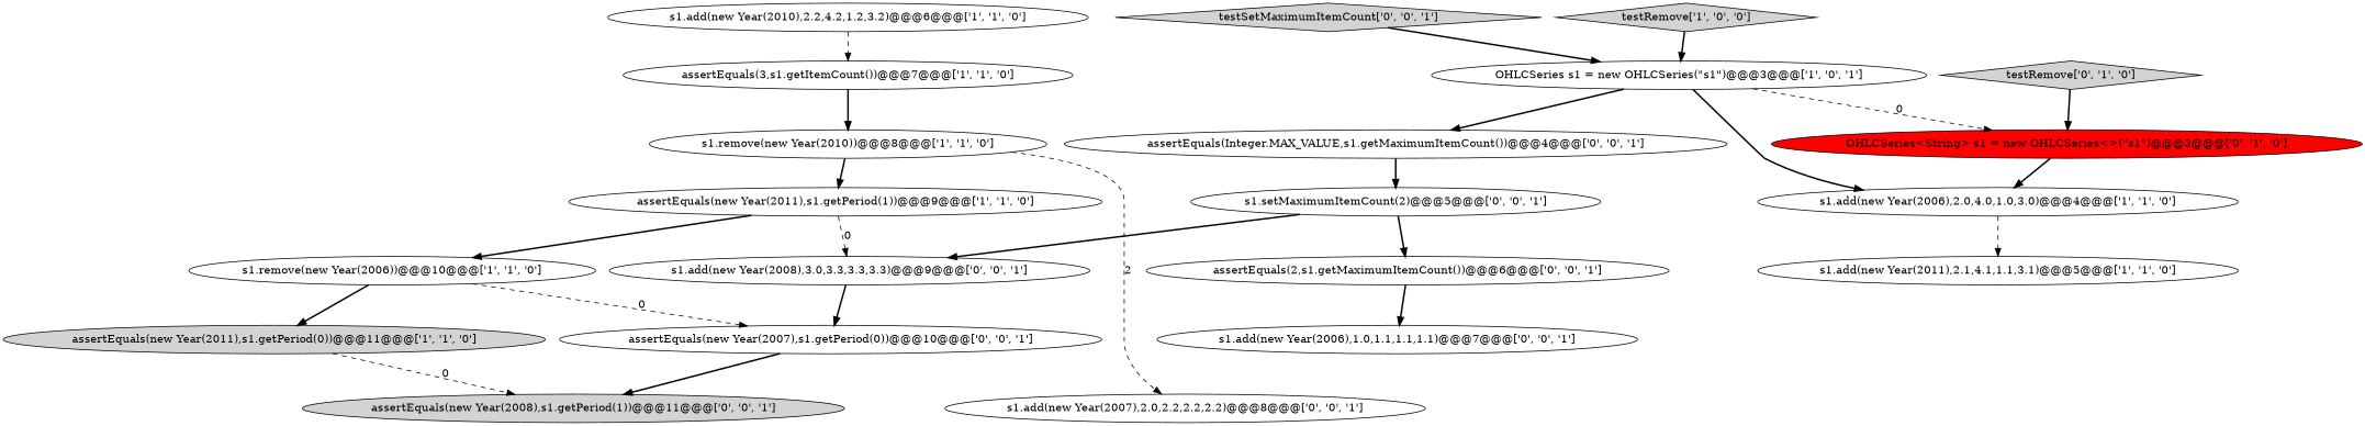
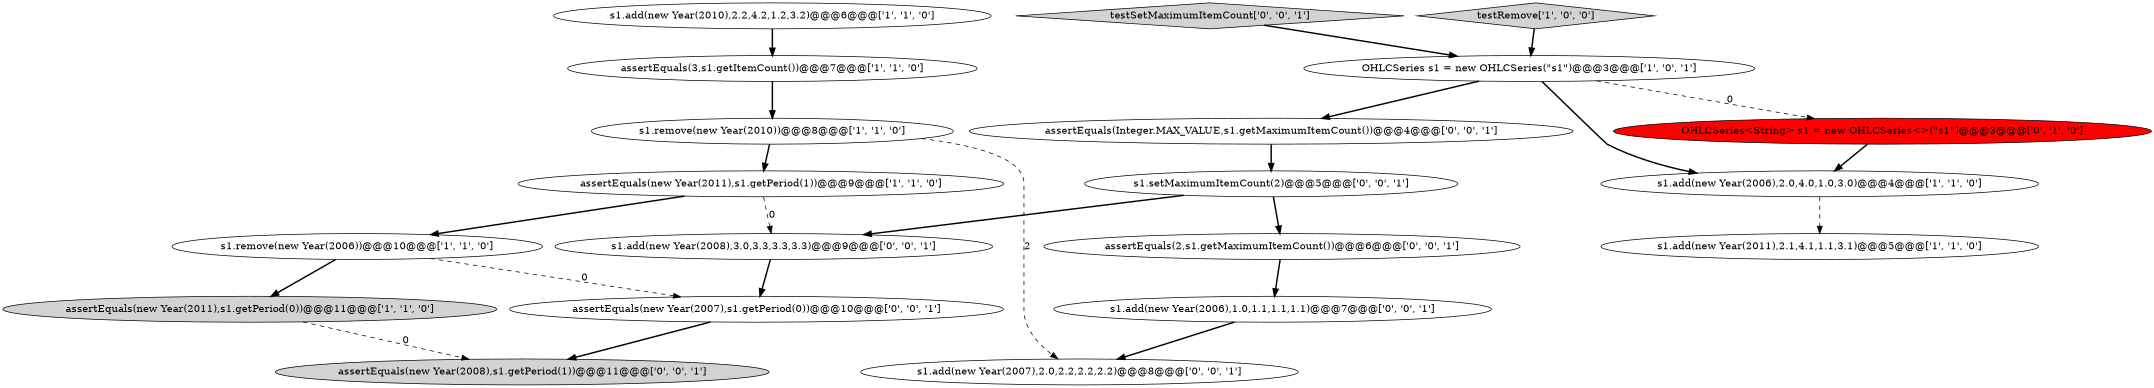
  digraph {
    node [fillcolor=white shape=ellipse style=filled]
    edge [style=bold]
    n1 [fillcolor=lightgray label="testRemove['1', '0', '0']" shape=diamond]
    n2 [label="OHLCSeries s1 = new OHLCSeries(\"s1\")@@@3@@@['1', '0', '1']"]
    n3 [label="assertEquals(Integer.MAX_VALUE,s1.getMaximumItemCount())@@@4@@@['0', '0', '1']"]
    n4 [fillcolor=red label="OHLCSeries<String> s1 = new OHLCSeries<>(\"s1\")@@@3@@@['0', '1', '0']"]
    n5 [label="s1.add(new Year(2006),2.0,4.0,1.0,3.0)@@@4@@@['1', '1', '0']"]
    n6 [label="s1.add(new Year(2006),1.0,1.1,1.1,1.1)@@@7@@@['0', '0', '1']"]
    n7 [label="s1.add(new Year(2007),2.0,2.2,2.2,2.2)@@@8@@@['0', '0', '1']"]
    n8 [fillcolor=lightgray label="assertEquals(new Year(2011),s1.getPeriod(0))@@@11@@@['1', '1', '0']"]
    n9 [fillcolor=lightgray label="assertEquals(new Year(2008),s1.getPeriod(1))@@@11@@@['0', '0', '1']"]
    n10 [label="s1.setMaximumItemCount(2)@@@5@@@['0', '0', '1']"]
    n11 [label="s1.add(new Year(2011),2.1,4.1,1.1,3.1)@@@5@@@['1', '1', '0']"]
    n12 [label="assertEquals(3,s1.getItemCount())@@@7@@@['1', '1', '0']"]
    n13 [label="s1.remove(new Year(2010))@@@8@@@['1', '1', '0']"]
    n14 [label="assertEquals(new Year(2011),s1.getPeriod(1))@@@9@@@['1', '1', '0']"]
    n15 [label="s1.add(new Year(2008),3.0,3.3,3.3,3.3)@@@9@@@['0', '0', '1']"]
    n16 [label="assertEquals(new Year(2007),s1.getPeriod(0))@@@10@@@['0', '0', '1']"]
    n17 [label="s1.remove(new Year(2006))@@@10@@@['1', '1', '0']"]
    n18 [label="assertEquals(2,s1.getMaximumItemCount())@@@6@@@['0', '0', '1']"]
    n19 [label="s1.add(new Year(2010),2.2,4.2,1.2,3.2)@@@6@@@['1', '1', '0']"]
-   n20 [fillcolor=lightgray label="testRemove['0', '1', '0']" shape=diamond]
    n21 [fillcolor=lightgray label="testSetMaximumItemCount['0', '0', '1']" shape=diamond]
    n1 -> n2
    n2 -> n3
    n2 -> n4 [label=0 style=dashed]
    n2 -> n5
    n3 -> n10
    n4 -> n5
    n5 -> n11 [style=dashed]
+   n6 -> n7
    n8 -> n9 [label=0 style=dashed]
    n10 -> n15
    n10 -> n18
    n12 -> n13
    n13 -> n7 [label=2 style=dashed]
    n13 -> n14
    n14 -> n15 [label=0 style=dashed]
    n14 -> n17
    n15 -> n16
    n16 -> n9
    n17 -> n8
    n17 -> n16 [label=0 style=dashed]
    n18 -> n6
-   n19 -> n12 [style=dashed]
-   n20 -> n4
+   n19 -> n12
    n21 -> n2
  }
